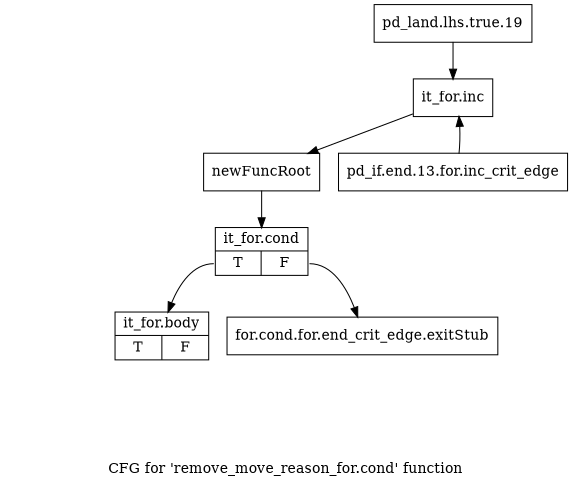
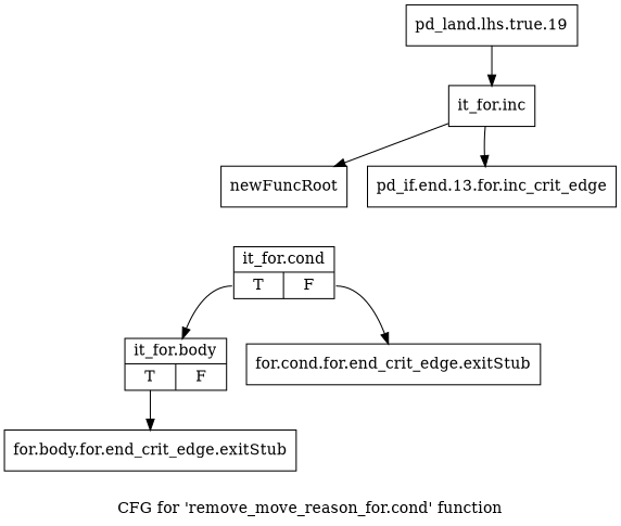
  digraph {
    label="CFG for 'remove_move_reason_for.cond' function"
    node [shape=record]
    n1 [label="{newFuncRoot}"]
    n2 [label="{it_for.cond|{<s0>T|<s1>F}}"]
    n3 [label="{for.cond.for.end_crit_edge.exitStub}"]
    n4 [label="{it_for.body|{<s0>T|<s1>F}}"]
+   n5 [label="{for.body.for.end_crit_edge.exitStub}"]
    n6 [label="{pd_land.lhs.true.19}"]
    n7 [label="{it_for.inc}"]
    n8 [label="{pd_if.end.13.for.inc_crit_edge}"]
-   n1 -> n2
    n2 -> n3 [tailport=s1]
    n2 -> n4 [tailport=s0]
+   n4 -> n5 [tailport=s0]
    n6 -> n7
    n7 -> n1
-   n8 -> n7
+   n7 -> n8
  }
